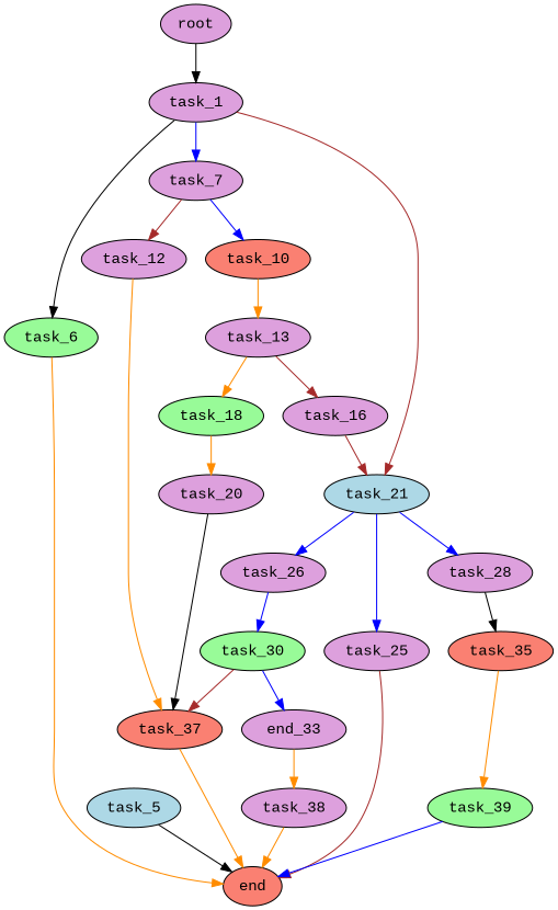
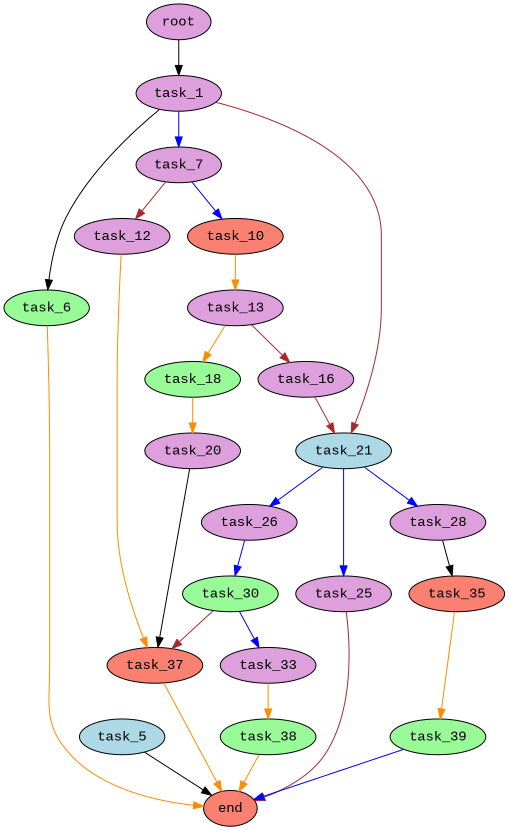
  digraph {
    fontname="Liberation Mono"
    node [fillcolor=plum fontname="Liberation Mono" style=filled]
    edge [color=darkorange fontname="Liberation Mono"]
    root
    task_1
    task_6 [fillcolor=palegreen]
    task_7
    task_21 [fillcolor=lightblue]
    task_5 [fillcolor=lightblue]
    end [fillcolor=salmon]
    task_10 [fillcolor=salmon]
    task_12
    task_13
    task_37 [fillcolor=salmon]
    task_16
    task_18 [fillcolor=palegreen]
    task_20
    task_25
    task_26
    task_28
    task_30 [fillcolor=palegreen]
    task_35 [fillcolor=salmon]
-   task_33 [label=end_33]
+   task_33
    task_39 [fillcolor=palegreen]
-   task_38
+   task_38 [fillcolor=palegreen]
    root -> task_1 [color=black]
    task_1 -> task_6 [color=black]
    task_1 -> task_7 [color=blue]
    task_1 -> task_21 [color=brown]
    task_6 -> end
    task_7 -> task_10 [color=blue]
    task_7 -> task_12 [color=brown]
    task_21 -> task_25 [color=blue]
    task_21 -> task_26 [color=blue]
    task_21 -> task_28 [color=blue]
    task_5 -> end [color=black]
    task_10 -> task_13
    task_12 -> task_37
    task_13 -> task_16 [color=brown]
    task_13 -> task_18
    task_37 -> end
    task_16 -> task_21 [color=brown]
    task_18 -> task_20
    task_20 -> task_37 [color=black]
    task_25 -> end [color=brown]
    task_26 -> task_30 [color=blue]
    task_28 -> task_35 [color=black]
    task_30 -> task_37 [color=brown]
    task_30 -> task_33 [color=blue]
    task_35 -> task_39
    task_33 -> task_38
    task_39 -> end [color=blue]
    task_38 -> end
  }
